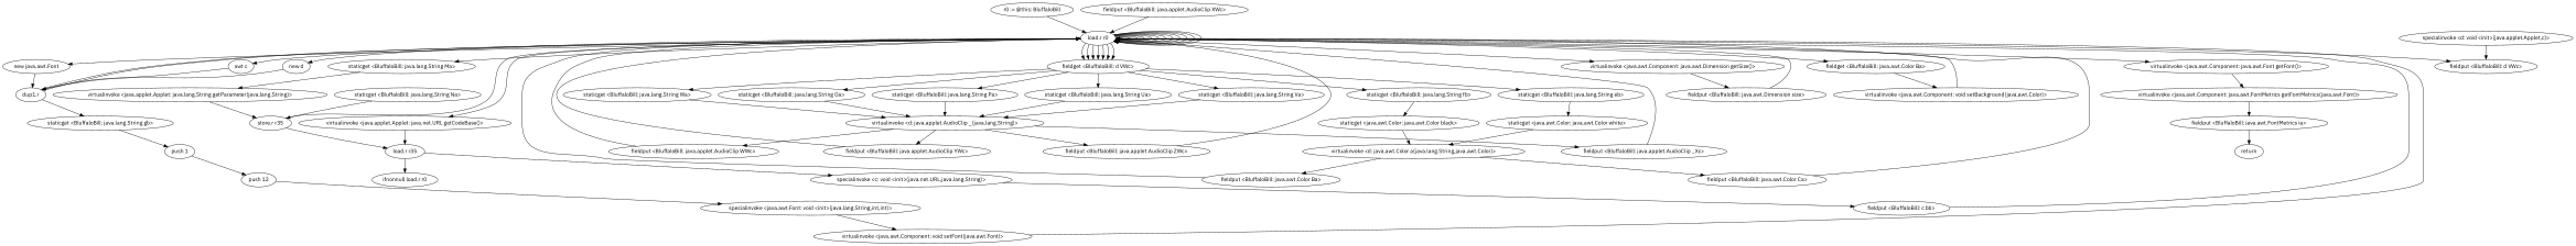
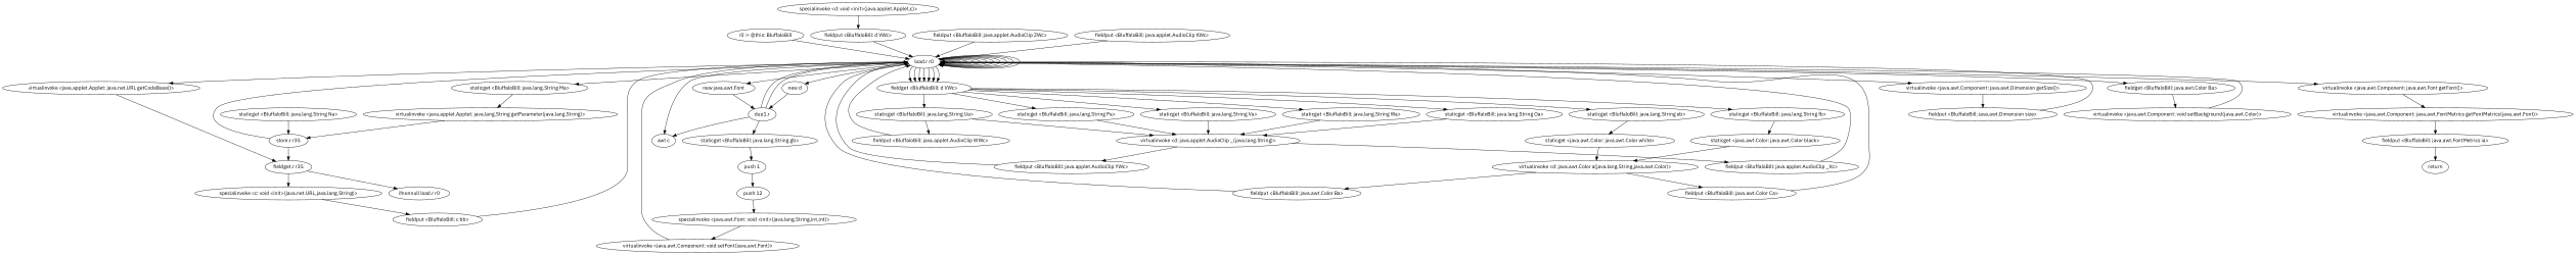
  digraph {
    fontname="IBM Plex Sans"
    node [fontname="IBM Plex Sans"]
    edge [fontname="IBM Plex Sans"]
    "r0 := @this: BluffaloBill"
    "load.r r0"
    "staticget <BluffaloBill: java.lang.String Ma>"
    n4 [label="awt c"]
    "virtualinvoke <java.applet.Applet: java.net.URL getCodeBase()>"
    "new d"
    "fieldget <BluffaloBill: d VWc>"
    "virtualinvoke <java.awt.Component: java.awt.Dimension getSize()>"
    "fieldget <BluffaloBill: java.awt.Color Ba>"
    "new java.awt.Font"
    "virtualinvoke <java.awt.Component: java.awt.Font getFont()>"
    "virtualinvoke <java.applet.Applet: java.lang.String getParameter(java.lang.String)>"
    "dup1.r"
-   "load.r r35"
+   "load.r r35" [label="fieldget.r r35"]
    "staticget <BluffaloBill: java.lang.String Oa>"
    "staticget <BluffaloBill: java.lang.String Pa>"
    "staticget <BluffaloBill: java.lang.String Ua>"
    "staticget <BluffaloBill: java.lang.String Va>"
    "staticget <BluffaloBill: java.lang.String Wa>"
    "staticget <BluffaloBill: java.lang.String eb>"
    "staticget <BluffaloBill: java.lang.String fb>"
    "fieldput <BluffaloBill: java.awt.Dimension size>"
    "virtualinvoke <java.awt.Component: void setBackground(java.awt.Color)>"
    "virtualinvoke <java.awt.Component: java.awt.FontMetrics getFontMetrics(java.awt.Font)>"
    "store.r r35"
    "ifnonnull load.r r0"
    "specialinvoke <c: void <init>(java.net.URL,java.lang.String)>"
    "fieldput <BluffaloBill: c bb>"
    "staticget <BluffaloBill: java.lang.String Na>"
    "staticget <BluffaloBill: java.lang.String gb>"
    "push 1"
    "specialinvoke <d: void <init>(java.applet.Applet,c)>"
    "fieldput <BluffaloBill: d VWc>"
    "virtualinvoke <d: java.applet.AudioClip _(java.lang.String)>"
    "staticget <java.awt.Color: java.awt.Color white>"
    "staticget <java.awt.Color: java.awt.Color black>"
    "fieldput <BluffaloBill: java.applet.AudioClip WWc>"
    "fieldput <BluffaloBill: java.applet.AudioClip YWc>"
    "fieldput <BluffaloBill: java.applet.AudioClip ZWc>"
    "fieldput <BluffaloBill: java.applet.AudioClip _Xc>"
    "fieldput <BluffaloBill: java.applet.AudioClip XWc>"
    "virtualinvoke <d: java.awt.Color a(java.lang.String,java.awt.Color)>"
    "fieldput <BluffaloBill: java.awt.Color Ba>"
    "fieldput <BluffaloBill: java.awt.Color Ca>"
    "push 12"
    "specialinvoke <java.awt.Font: void <init>(java.lang.String,int,int)>"
    "virtualinvoke <java.awt.Component: void setFont(java.awt.Font)>"
    "fieldput <BluffaloBill: java.awt.FontMetrics ia>"
    return
    "r0 := @this: BluffaloBill" -> "load.r r0"
    "load.r r0" -> "load.r r0"
    "load.r r0" -> "load.r r0"
    "load.r r0" -> "load.r r0"
    "load.r r0" -> "load.r r0"
    "load.r r0" -> "load.r r0"
    "load.r r0" -> "load.r r0"
    "load.r r0" -> "load.r r0"
    "load.r r0" -> "load.r r0"
    "load.r r0" -> "load.r r0"
    "load.r r0" -> "load.r r0"
    "load.r r0" -> "load.r r0"
    "load.r r0" -> "load.r r0"
    "load.r r0" -> "staticget <BluffaloBill: java.lang.String Ma>"
    "load.r r0" -> n4
    "load.r r0" -> "virtualinvoke <java.applet.Applet: java.net.URL getCodeBase()>"
    "load.r r0" -> "new d"
    "load.r r0" -> "fieldget <BluffaloBill: d VWc>"
    "load.r r0" -> "fieldget <BluffaloBill: d VWc>"
    "load.r r0" -> "fieldget <BluffaloBill: d VWc>"
    "load.r r0" -> "fieldget <BluffaloBill: d VWc>"
    "load.r r0" -> "fieldget <BluffaloBill: d VWc>"
    "load.r r0" -> "fieldget <BluffaloBill: d VWc>"
    "load.r r0" -> "fieldget <BluffaloBill: d VWc>"
    "load.r r0" -> "virtualinvoke <java.awt.Component: java.awt.Dimension getSize()>"
    "load.r r0" -> "fieldget <BluffaloBill: java.awt.Color Ba>"
    "load.r r0" -> "new java.awt.Font"
    "load.r r0" -> "virtualinvoke <java.awt.Component: java.awt.Font getFont()>"
    "staticget <BluffaloBill: java.lang.String Ma>" -> "virtualinvoke <java.applet.Applet: java.lang.String getParameter(java.lang.String)>"
-   n4 -> "dup1.r"
+   "dup1.r" -> n4
    "virtualinvoke <java.applet.Applet: java.net.URL getCodeBase()>" -> "load.r r35"
    "new d" -> "dup1.r"
    "fieldget <BluffaloBill: d VWc>" -> "staticget <BluffaloBill: java.lang.String Oa>"
    "fieldget <BluffaloBill: d VWc>" -> "staticget <BluffaloBill: java.lang.String Pa>"
    "fieldget <BluffaloBill: d VWc>" -> "staticget <BluffaloBill: java.lang.String Ua>"
    "fieldget <BluffaloBill: d VWc>" -> "staticget <BluffaloBill: java.lang.String Va>"
    "fieldget <BluffaloBill: d VWc>" -> "staticget <BluffaloBill: java.lang.String Wa>"
    "fieldget <BluffaloBill: d VWc>" -> "staticget <BluffaloBill: java.lang.String eb>"
    "fieldget <BluffaloBill: d VWc>" -> "staticget <BluffaloBill: java.lang.String fb>"
    "virtualinvoke <java.awt.Component: java.awt.Dimension getSize()>" -> "fieldput <BluffaloBill: java.awt.Dimension size>"
    "fieldget <BluffaloBill: java.awt.Color Ba>" -> "virtualinvoke <java.awt.Component: void setBackground(java.awt.Color)>"
    "new java.awt.Font" -> "dup1.r"
    "virtualinvoke <java.awt.Component: java.awt.Font getFont()>" -> "virtualinvoke <java.awt.Component: java.awt.FontMetrics getFontMetrics(java.awt.Font)>"
    "virtualinvoke <java.applet.Applet: java.lang.String getParameter(java.lang.String)>" -> "store.r r35"
    "dup1.r" -> "load.r r0"
    "dup1.r" -> "load.r r0"
    "dup1.r" -> "staticget <BluffaloBill: java.lang.String gb>"
    "load.r r35" -> "ifnonnull load.r r0"
    "load.r r35" -> "specialinvoke <c: void <init>(java.net.URL,java.lang.String)>"
    "staticget <BluffaloBill: java.lang.String Oa>" -> "virtualinvoke <d: java.applet.AudioClip _(java.lang.String)>"
    "staticget <BluffaloBill: java.lang.String Pa>" -> "virtualinvoke <d: java.applet.AudioClip _(java.lang.String)>"
    "staticget <BluffaloBill: java.lang.String Ua>" -> "virtualinvoke <d: java.applet.AudioClip _(java.lang.String)>"
    "staticget <BluffaloBill: java.lang.String Va>" -> "virtualinvoke <d: java.applet.AudioClip _(java.lang.String)>"
    "staticget <BluffaloBill: java.lang.String Wa>" -> "virtualinvoke <d: java.applet.AudioClip _(java.lang.String)>"
    "staticget <BluffaloBill: java.lang.String eb>" -> "staticget <java.awt.Color: java.awt.Color white>"
    "staticget <BluffaloBill: java.lang.String fb>" -> "staticget <java.awt.Color: java.awt.Color black>"
    "fieldput <BluffaloBill: java.awt.Dimension size>" -> "load.r r0"
    "virtualinvoke <java.awt.Component: void setBackground(java.awt.Color)>" -> "load.r r0"
    "virtualinvoke <java.awt.Component: java.awt.FontMetrics getFontMetrics(java.awt.Font)>" -> "fieldput <BluffaloBill: java.awt.FontMetrics ia>"
    "store.r r35" -> "load.r r0"
    "store.r r35" -> "load.r r35"
    "specialinvoke <c: void <init>(java.net.URL,java.lang.String)>" -> "fieldput <BluffaloBill: c bb>"
    "fieldput <BluffaloBill: c bb>" -> "load.r r0"
    "staticget <BluffaloBill: java.lang.String Na>" -> "store.r r35"
    "staticget <BluffaloBill: java.lang.String gb>" -> "push 1"
    "push 1" -> "push 12"
    "specialinvoke <d: void <init>(java.applet.Applet,c)>" -> "fieldput <BluffaloBill: d VWc>"
-   "load.r r0" -> "fieldput <BluffaloBill: d VWc>"
-   "virtualinvoke <d: java.applet.AudioClip _(java.lang.String)>" -> "fieldput <BluffaloBill: java.applet.AudioClip WWc>"
+   "fieldput <BluffaloBill: d VWc>" -> "load.r r0"
+   "staticget <BluffaloBill: java.lang.String Ua>" -> "fieldput <BluffaloBill: java.applet.AudioClip WWc>"
    "virtualinvoke <d: java.applet.AudioClip _(java.lang.String)>" -> "fieldput <BluffaloBill: java.applet.AudioClip YWc>"
-   "virtualinvoke <d: java.applet.AudioClip _(java.lang.String)>" -> "fieldput <BluffaloBill: java.applet.AudioClip ZWc>"
    "virtualinvoke <d: java.applet.AudioClip _(java.lang.String)>" -> "fieldput <BluffaloBill: java.applet.AudioClip _Xc>"
    "staticget <java.awt.Color: java.awt.Color white>" -> "virtualinvoke <d: java.awt.Color a(java.lang.String,java.awt.Color)>"
    "staticget <java.awt.Color: java.awt.Color black>" -> "virtualinvoke <d: java.awt.Color a(java.lang.String,java.awt.Color)>"
    "fieldput <BluffaloBill: java.applet.AudioClip WWc>" -> "load.r r0"
    "fieldput <BluffaloBill: java.applet.AudioClip YWc>" -> "load.r r0"
    "fieldput <BluffaloBill: java.applet.AudioClip ZWc>" -> "load.r r0"
    "fieldput <BluffaloBill: java.applet.AudioClip _Xc>" -> "load.r r0"
    "fieldput <BluffaloBill: java.applet.AudioClip XWc>" -> "load.r r0"
    "virtualinvoke <d: java.awt.Color a(java.lang.String,java.awt.Color)>" -> "fieldput <BluffaloBill: java.awt.Color Ba>"
    "virtualinvoke <d: java.awt.Color a(java.lang.String,java.awt.Color)>" -> "fieldput <BluffaloBill: java.awt.Color Ca>"
    "fieldput <BluffaloBill: java.awt.Color Ba>" -> "load.r r0"
    "fieldput <BluffaloBill: java.awt.Color Ca>" -> "load.r r0"
    "push 12" -> "specialinvoke <java.awt.Font: void <init>(java.lang.String,int,int)>"
    "specialinvoke <java.awt.Font: void <init>(java.lang.String,int,int)>" -> "virtualinvoke <java.awt.Component: void setFont(java.awt.Font)>"
    "virtualinvoke <java.awt.Component: void setFont(java.awt.Font)>" -> "load.r r0"
    "fieldput <BluffaloBill: java.awt.FontMetrics ia>" -> return
  }
